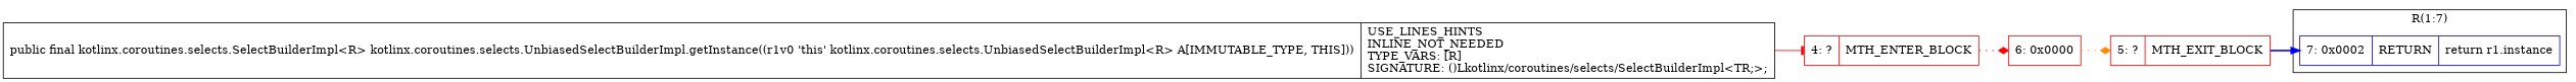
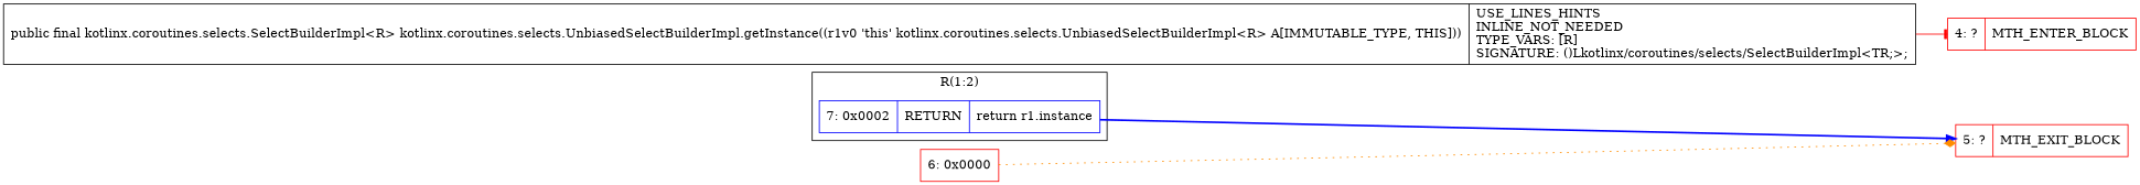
  digraph {
    rankdir=LR
    node [color=red shape=record]
    edge [arrowhead=diamond color=red style=dotted]
    n1 [color=blue label="{7\:\ 0x0002|RETURN\l|return r1.instance\l}"]
    n2 [label="{5\:\ ?|MTH_EXIT_BLOCK\l}"]
    n3 [label="{4\:\ ?|MTH_ENTER_BLOCK\l}"]
    n4 [label="{6\:\ 0x0000}"]
    n5 [label="{public final kotlinx.coroutines.selects.SelectBuilderImpl\<R\> kotlinx.coroutines.selects.UnbiasedSelectBuilderImpl.getInstance((r1v0 'this' kotlinx.coroutines.selects.UnbiasedSelectBuilderImpl\<R\> A[IMMUTABLE_TYPE, THIS]))  | USE_LINES_HINTS\lINLINE_NOT_NEEDED\lTYPE_VARS: [R]\lSIGNATURE: ()Lkotlinx\/coroutines\/selects\/SelectBuilderImpl\<TR;\>;\l}" color=""]
    subgraph cluster_1 {
-     label="R(1:7)"
+     label="R(1:2)"
      n1
    }
-   n2 -> n1 [arrowhead=normal color=blue style=bold]
-   n3 -> n4
+   n1 -> n2 [arrowhead=normal color=blue style=bold]
    n4 -> n2 [color=darkorange]
    n5 -> n3 [arrowhead=tee style=solid]
  }
